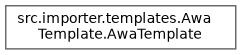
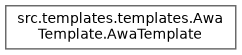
  digraph {
    rankdir=LR
-   n1 [color=grey40 fillcolor=white fontname=Helvetica fontsize=10 height=0.2 label="src.importer.templates.Awa\lTemplate.AwaTemplate" shape=box style=filled width=0.4]
+   n1 [color=grey40 fillcolor=white fontname=Helvetica fontsize=10 height=0.2 label="src.templates.templates.Awa\lTemplate.AwaTemplate" shape=box style=filled width=0.4]
  }
